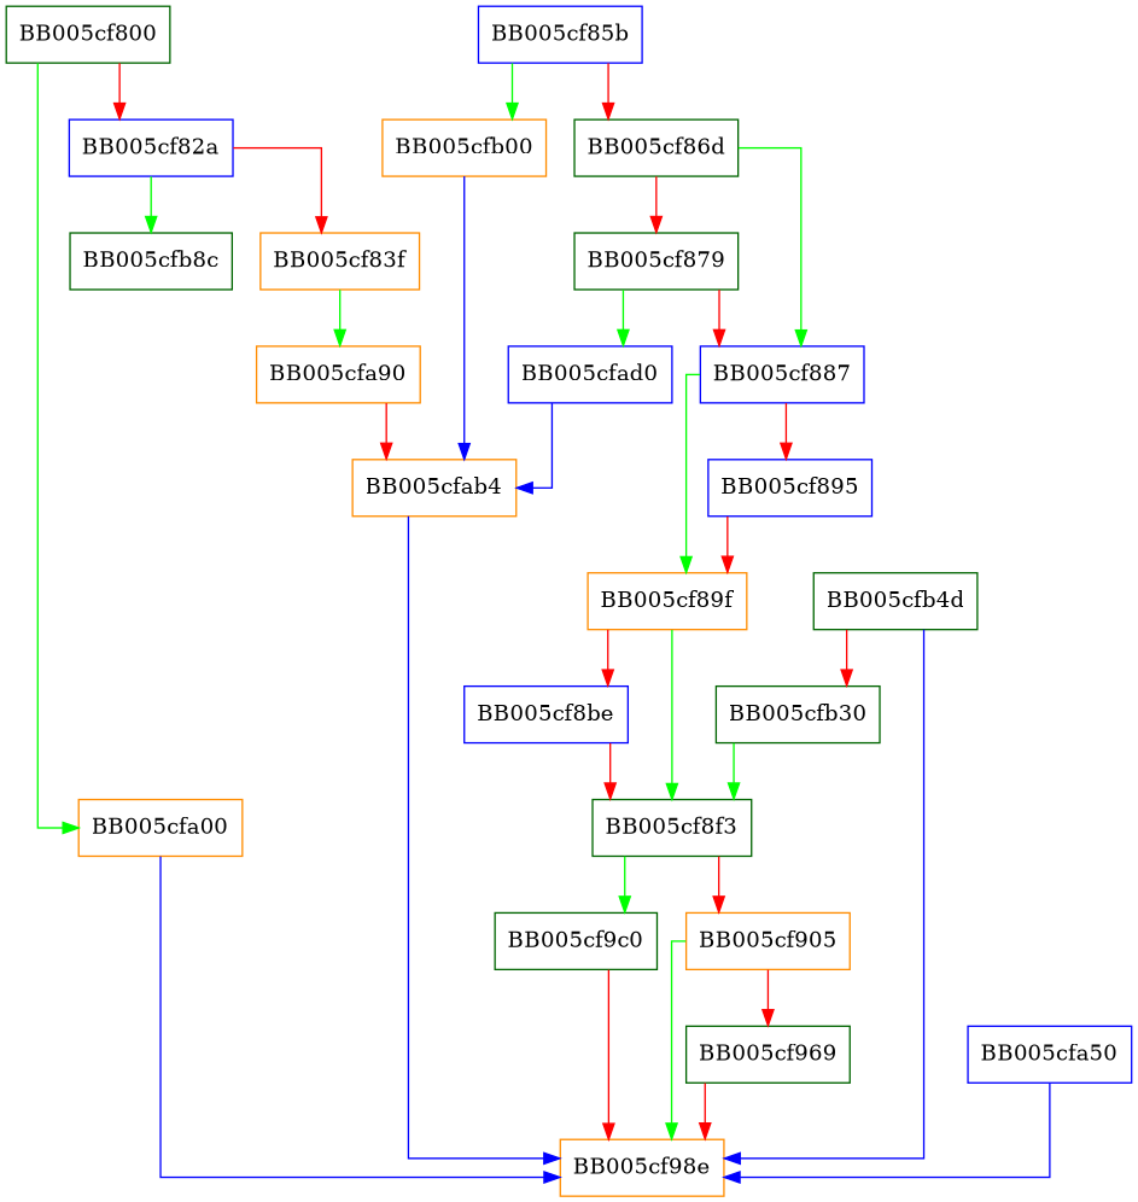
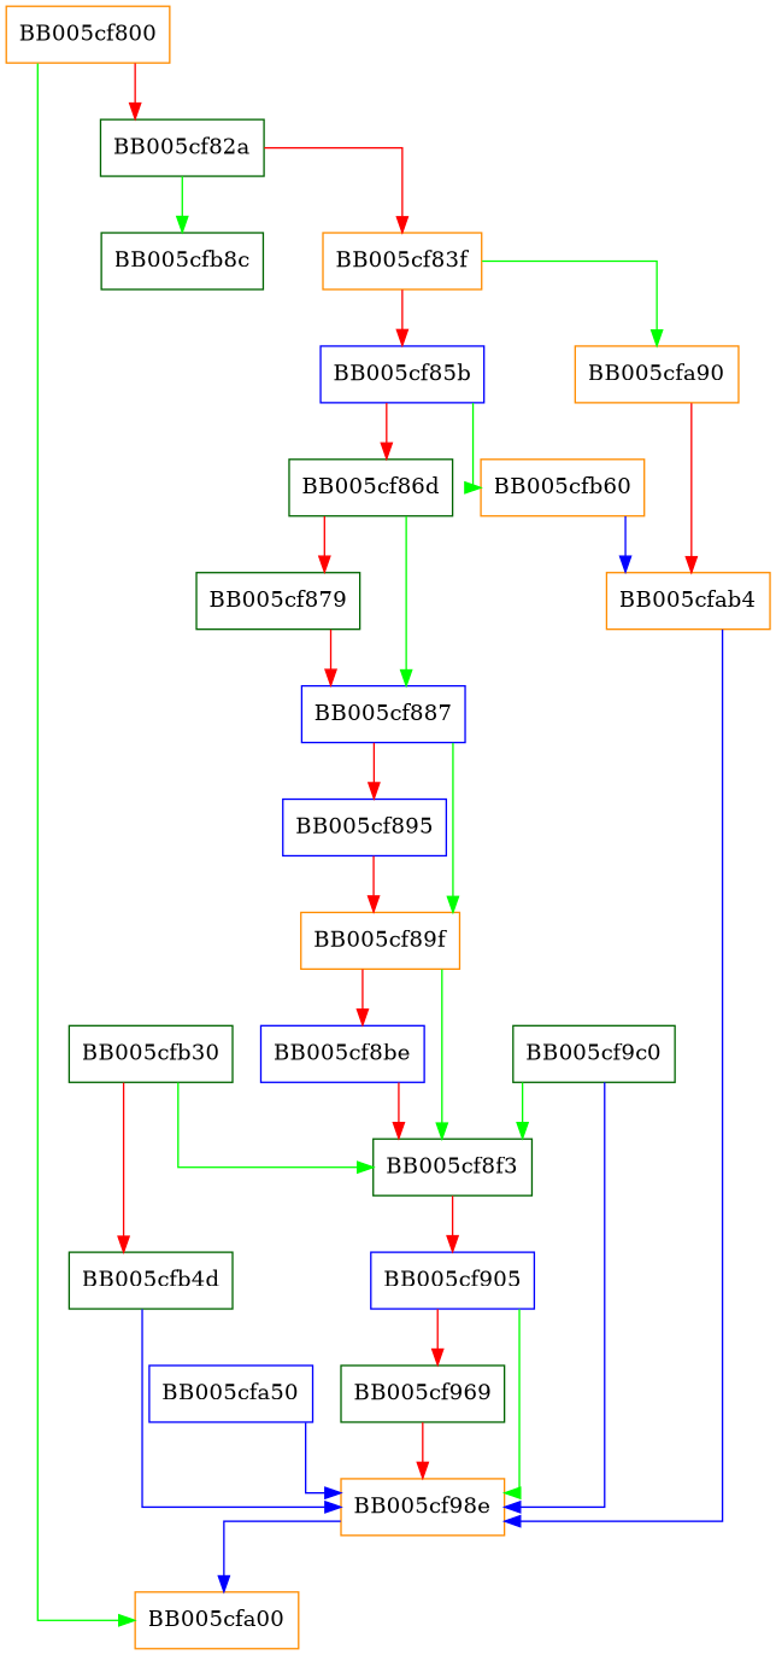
  digraph {
    splines=ortho
    node [color=darkgreen shape=box]
    edge [color=red]
    BB005cfa00 [color=darkorange]
-   BB005cf800
-   BB005cf82a [color=blue]
+   BB005cf800 [color=darkorange]
+   BB005cf82a
    BB005cf98e [color=darkorange]
    BB005cfb8c
    BB005cf83f [color=darkorange]
    BB005cfa90 [color=darkorange]
    BB005cf85b [color=blue]
    BB005cfab4 [color=darkorange]
-   BB005cfb00 [color=darkorange]
+   BB005cfb00 [color=darkorange label=BB005cfb60]
    BB005cf86d
    BB005cf887 [color=blue]
    BB005cf879
    BB005cf89f [color=darkorange]
    BB005cf895 [color=blue]
-   BB005cfad0 [color=blue]
    BB005cf8be [color=blue]
    BB005cf8f3
    BB005cfa50 [color=blue]
    BB005cfb30
    BB005cfb4d
    BB005cf9c0
-   BB005cf905 [color=darkorange]
+   BB005cf905 [color=blue]
    BB005cf969
-   BB005cfa00 -> BB005cf98e [color=blue]
+   BB005cf98e -> BB005cfa00 [color=blue]
    BB005cf800 -> BB005cfa00 [color=green]
    BB005cf800 -> BB005cf82a
    BB005cf82a -> BB005cfb8c [color=green]
    BB005cf82a -> BB005cf83f
    BB005cf83f -> BB005cfa90 [color=green]
+   BB005cf83f -> BB005cf85b
    BB005cfa90 -> BB005cfab4
    BB005cf85b -> BB005cfb00 [color=green]
    BB005cf85b -> BB005cf86d
    BB005cfab4 -> BB005cf98e [color=blue]
    BB005cfb00 -> BB005cfab4 [color=blue]
    BB005cf86d -> BB005cf887 [color=green]
    BB005cf86d -> BB005cf879
    BB005cf887 -> BB005cf89f [color=green]
    BB005cf887 -> BB005cf895
    BB005cf879 -> BB005cf887
-   BB005cf879 -> BB005cfad0 [color=green]
    BB005cf89f -> BB005cf8be
    BB005cf89f -> BB005cf8f3 [color=green]
    BB005cf895 -> BB005cf89f
-   BB005cfad0 -> BB005cfab4 [color=blue]
    BB005cf8be -> BB005cf8f3
-   BB005cf8f3 -> BB005cf9c0 [color=green]
+   BB005cf9c0 -> BB005cf8f3 [color=green]
    BB005cf8f3 -> BB005cf905
    BB005cfa50 -> BB005cf98e [color=blue]
    BB005cfb30 -> BB005cf8f3 [color=green]
-   BB005cfb4d -> BB005cfb30
+   BB005cfb30 -> BB005cfb4d
    BB005cfb4d -> BB005cf98e [color=blue]
-   BB005cf9c0 -> BB005cf98e
+   BB005cf9c0 -> BB005cf98e [color=blue]
    BB005cf905 -> BB005cf98e [color=green]
    BB005cf905 -> BB005cf969
    BB005cf969 -> BB005cf98e
  }
